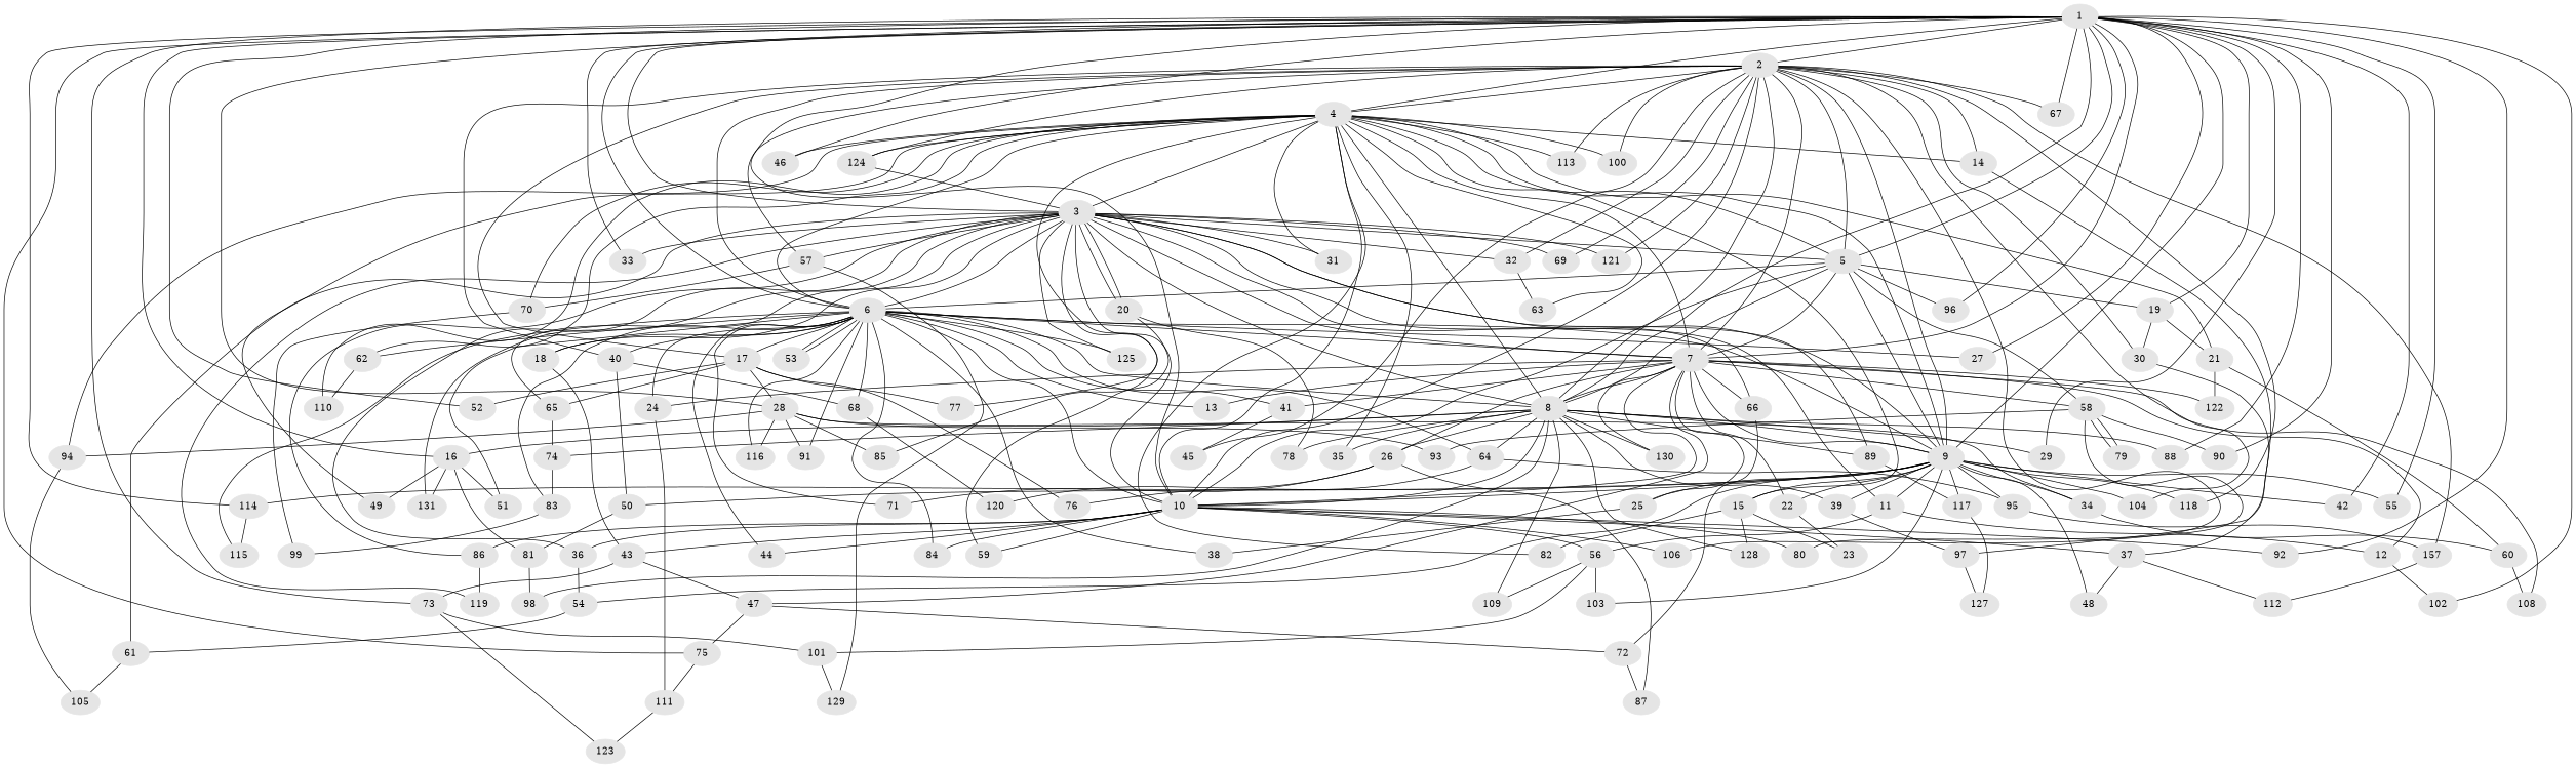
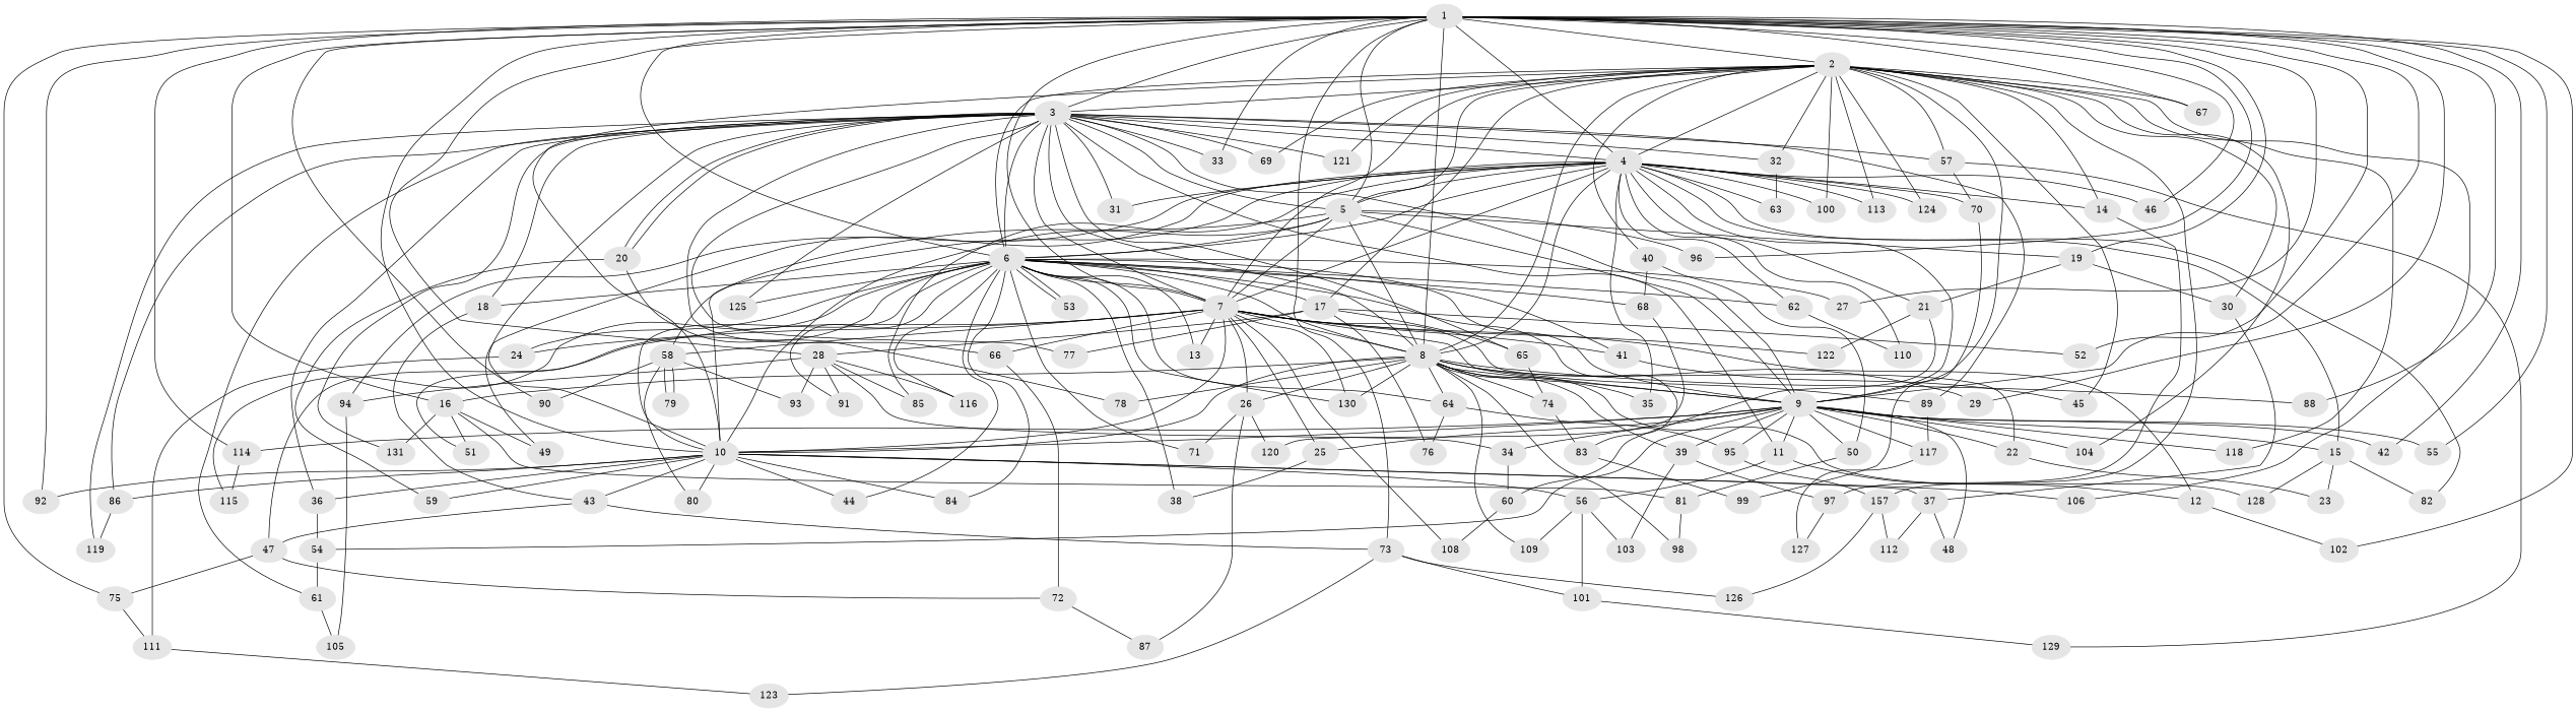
  graph {
    fontname="DejaVu Serif"
    node [color=gray90 fontname="DejaVu Serif" style=filled]
    edge [fontname="DejaVu Serif"]
    1
    2
    3
    4
    5
    6
    7
    8
    9
    10
    16
    19
    27
    28
    29
    33
    42
    46
    52
    55
    67
    73
    75
    88
    90
    92
    96
    102
    114
    14
    17
    30
    32
    40
    45
    57
    69
    100
    104
    106
    n41 [label=157]
    113
    118
    121
    124
    11
    18
    20
    31
    36
    61
    65
    66
    77
    86
    89
    119
    125
    131
    15
    21
    35
    49
    62
    63
    70
    82
    85
    94
    110
    58
    13
    24
    38
    41
    44
    51
    53
    64
    68
    71
    83
    84
    91
    115
    116
    12
    22
    25
    26
    47
    108
    122
    130
    39
    74
    78
    98
    109
    128
    34
    48
    50
    54
    95
    103
    117
    37
    43
    56
    59
    80
    81
    93
    101
    123
+   126
    111
    97
    76
    129
    112
    105
    72
    23
    60
    99
    79
    120
    87
    127
    1 -- 2
    1 -- 3
    1 -- 4
    1 -- 5
    1 -- 6
    1 -- 7
    1 -- 8
    1 -- 9
    1 -- 10
    1 -- 16
    1 -- 19
    1 -- 27
    1 -- 28
    1 -- 29
    1 -- 33
    1 -- 42
    1 -- 46
    1 -- 52
    1 -- 55
    1 -- 67
    1 -- 73
    1 -- 75
    1 -- 88
    1 -- 90
    1 -- 92
    1 -- 96
    1 -- 102
    1 -- 114
-   124 -- 3
+   2 -- 3
    2 -- 4
    2 -- 5
    2 -- 6
    2 -- 7
    2 -- 8
    2 -- 9
    2 -- 10
    2 -- 67
    2 -- 14
    2 -- 17
    2 -- 30
    2 -- 32
    2 -- 40
    2 -- 45
    2 -- 57
    2 -- 69
    2 -- 100
    2 -- 104
    2 -- 106
    2 -- n41
    2 -- 113
    2 -- 118
    2 -- 121
    2 -- 124
    3 -- 4
    3 -- 5
    3 -- 6
    3 -- 7
    3 -- 8
    3 -- 9
    3 -- 10
    3 -- 33
    3 -- 32
    3 -- 57
    3 -- 69
    3 -- 121
    3 -- 11
    3 -- 18
    3 -- 20
    3 -- 20
    3 -- 31
    3 -- 36
    3 -- 61
    3 -- 65
    3 -- 66
    3 -- 77
    3 -- 86
    3 -- 89
    3 -- 119
    3 -- 125
    3 -- 131
    4 -- 5
    4 -- 6
    4 -- 7
    4 -- 8
    4 -- 9
    4 -- 10
    4 -- 46
    4 -- 14
    4 -- 100
    4 -- 113
    4 -- 124
    4 -- 31
    4 -- 15
    4 -- 21
    4 -- 35
    4 -- 49
    4 -- 62
    4 -- 63
    4 -- 70
    4 -- 82
    4 -- 85
    4 -- 94
    4 -- 110
    5 -- 6
    5 -- 7
    5 -- 8
    5 -- 9
    5 -- 10
    5 -- 19
    5 -- 96
    5 -- 58
    6 -- 7
    6 -- 8
    6 -- 9
    6 -- 10
    6 -- 27
    6 -- 17
-   6 -- 40
+   6 -- 130
    6 -- 18
    6 -- 125
    6 -- 62
    6 -- 13
    6 -- 24
    6 -- 38
    6 -- 41
    6 -- 44
    6 -- 51
    6 -- 53
    6 -- 53
    6 -- 64
    6 -- 68
    6 -- 71
    6 -- 83
    6 -- 84
    6 -- 91
    6 -- 115
    6 -- 116
    7 -- 8
    7 -- 9
    7 -- 10
    7 -- 66
    7 -- 58
    7 -- 13
    7 -- 24
    7 -- 41
    7 -- 12
    7 -- 22
    7 -- 25
    7 -- 26
    7 -- 47
    7 -- 108
    7 -- 122
    7 -- 130
    8 -- 9
    8 -- 10
    8 -- 16
    8 -- 29
    8 -- 88
    8 -- 89
    8 -- 35
    8 -- 64
    8 -- 26
    8 -- 130
    8 -- 39
    8 -- 74
    8 -- 78
    8 -- 98
    8 -- 109
    8 -- 128
    9 -- 10
    9 -- 42
    9 -- 55
    9 -- 114
    9 -- 104
    9 -- 118
    9 -- 11
    9 -- 15
    9 -- 22
    9 -- 25
    9 -- 39
    9 -- 34
    9 -- 48
    9 -- 50
    9 -- 54
    9 -- 95
-   9 -- 103
+   39 -- 103
    9 -- 117
    10 -- 92
    10 -- 106
    10 -- 36
    10 -- 86
    10 -- 44
    10 -- 84
    10 -- 37
    10 -- 43
    10 -- 56
    10 -- 59
    10 -- 80
    16 -- 131
    16 -- 49
    16 -- 51
    16 -- 81
    19 -- 30
    19 -- 21
    28 -- 85
    28 -- 94
    28 -- 91
    28 -- 116
    28 -- 34
    28 -- 93
    73 -- 101
    73 -- 123
+   73 -- 126
    75 -- 111
    114 -- 115
    14 -- 97
    17 -- 28
    17 -- 52
    17 -- 65
    17 -- 77
    17 -- 76
    30 -- 37
    32 -- 63
    40 -- 68
    40 -- 50
    57 -- 70
    57 -- 129
+   n41 -- 126
    n41 -- 112
    11 -- 12
    11 -- 56
    18 -- 43
    20 -- 78
    20 -- 59
    36 -- 54
    61 -- 105
    65 -- 74
    66 -- 72
    86 -- 119
    89 -- 117
    15 -- 82
    15 -- 128
    15 -- 23
    21 -- 122
    21 -- 60
    62 -- 110
    70 -- 99
    94 -- 105
    58 -- 90
    58 -- 80
    58 -- 93
    58 -- 79
    58 -- 79
    24 -- 111
    41 -- 45
    64 -- 95
    64 -- 76
    68 -- 120
    83 -- 99
    12 -- 102
    22 -- 23
    25 -- 38
    26 -- 71
    26 -- 120
    26 -- 87
    47 -- 75
    47 -- 72
    39 -- 97
    74 -- 83
    34 -- 60
    50 -- 81
    54 -- 61
    95 -- n41
    117 -- 127
    37 -- 48
    37 -- 112
    43 -- 73
    43 -- 47
    56 -- 109
    56 -- 103
    56 -- 101
    81 -- 98
    101 -- 129
    111 -- 123
    97 -- 127
    72 -- 87
    60 -- 108
  }
